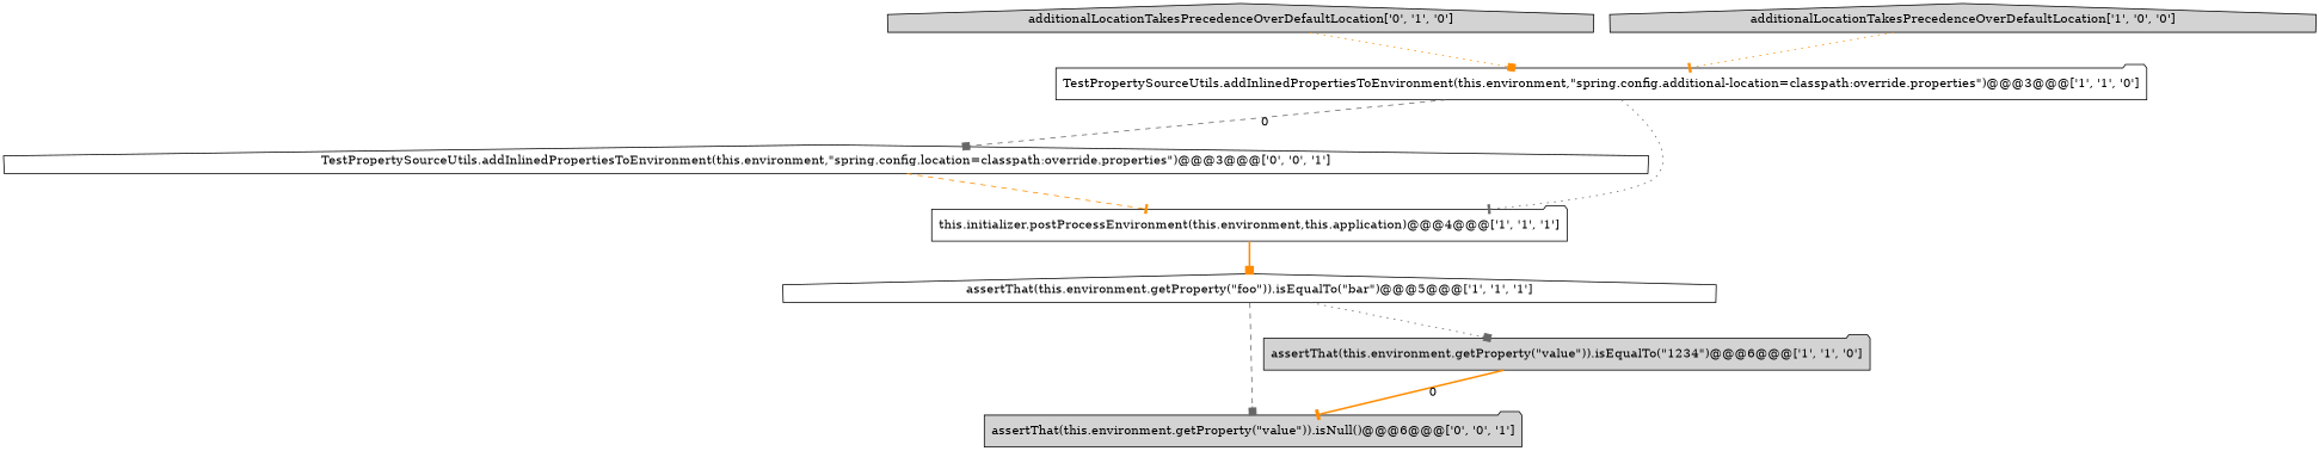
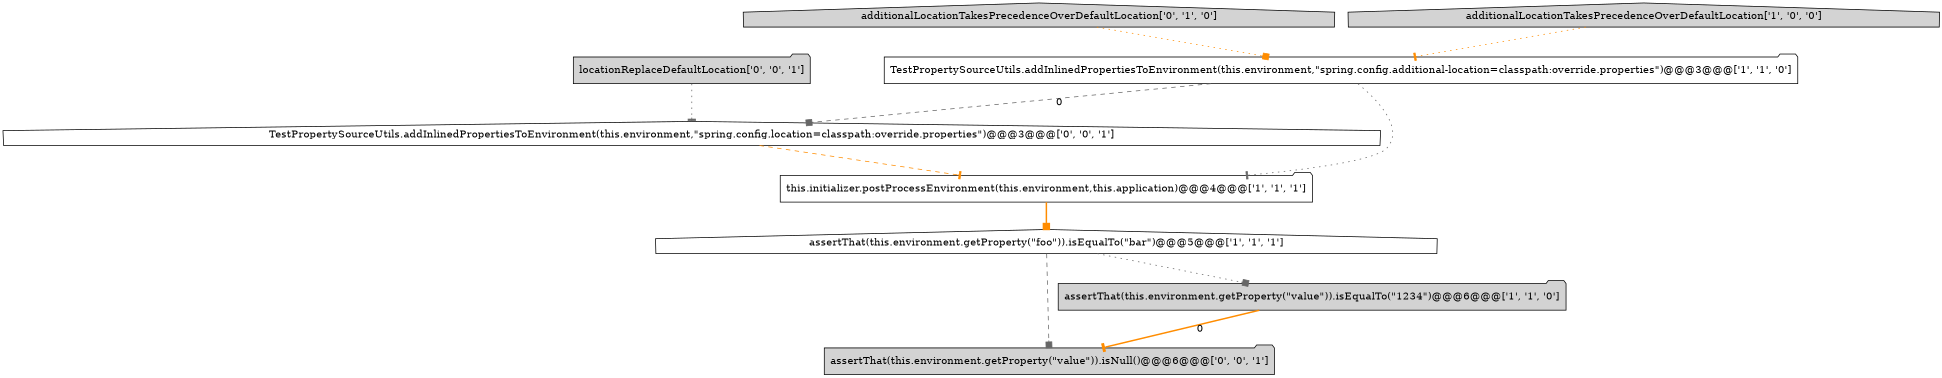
  digraph {
    node [fillcolor=lightgray shape=folder style=filled]
    edge [style=dotted color=darkorange arrowhead=box]
    n1 [label="assertThat(this.environment.getProperty(\"value\")).isNull()@@@6@@@['0', '0', '1']"]
    n2 [label="additionalLocationTakesPrecedenceOverDefaultLocation['0', '1', '0']" shape=house]
    n3 [fillcolor=white label="TestPropertySourceUtils.addInlinedPropertiesToEnvironment(this.environment,\"spring.config.additional-location=classpath:override.properties\")@@@3@@@['1', '1', '0']"]
    n4 [label="additionalLocationTakesPrecedenceOverDefaultLocation['1', '0', '0']" shape=house]
    n5 [label="assertThat(this.environment.getProperty(\"value\")).isEqualTo(\"1234\")@@@6@@@['1', '1', '0']"]
    n6 [fillcolor=white label="assertThat(this.environment.getProperty(\"foo\")).isEqualTo(\"bar\")@@@5@@@['1', '1', '1']" shape=house]
+   n7 [label="locationReplaceDefaultLocation['0', '0', '1']"]
    n8 [fillcolor=white label="TestPropertySourceUtils.addInlinedPropertiesToEnvironment(this.environment,\"spring.config.location=classpath:override.properties\")@@@3@@@['0', '0', '1']" shape=house]
    n9 [fillcolor=white label="this.initializer.postProcessEnvironment(this.environment,this.application)@@@4@@@['1', '1', '1']"]
    n2 -> n3
    n3 -> n8 [label=0 style=dashed color=gray40]
    n3 -> n9 [color=gray40 arrowhead=tee]
    n4 -> n3 [arrowhead=tee]
    n5 -> n1 [label=0 style=bold arrowhead=tee]
    n6 -> n1 [style=dashed color=gray40]
    n6 -> n5 [color=gray40]
+   n7 -> n8 [color=gray40 arrowhead=tee]
    n8 -> n9 [style=dashed arrowhead=tee]
    n9 -> n6 [style=bold]
  }
